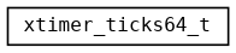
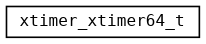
  digraph {
    rankdir=LR
    fontname="DejaVu Sans Mono"
-   n1 [color=black fillcolor=white fontname="DejaVu Sans Mono" fontsize=10 height=0.2 label=xtimer_ticks64_t shape=box style=filled width=0.4]
+   n1 [color=black fillcolor=white fontname="DejaVu Sans Mono" fontsize=10 height=0.2 label=xtimer_xtimer64_t shape=box style=filled width=0.4]
  }
